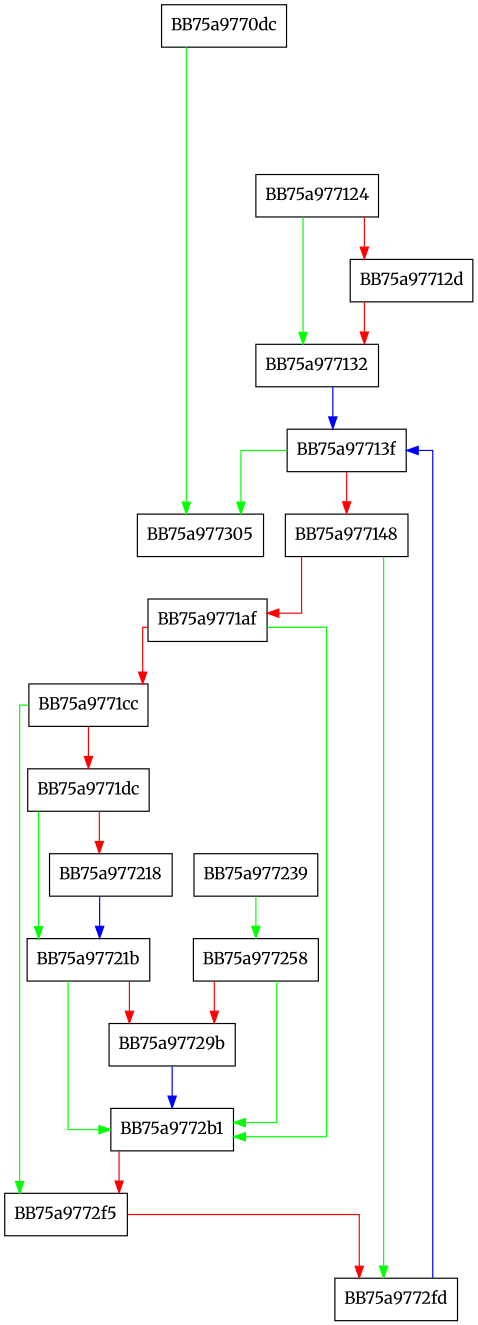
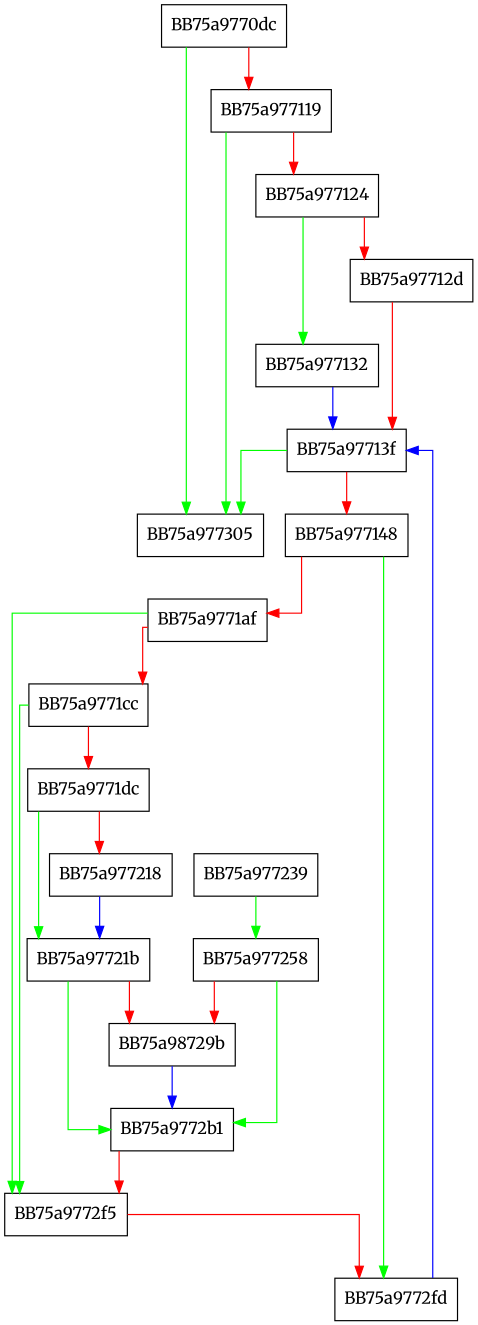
  digraph {
    fontname=Merriweather
    splines=ortho
    node [fontname=Merriweather shape=box]
    edge [color=red fontname=Merriweather]
    BB75a9770dc
    BB75a977305
+   BB75a977119
    BB75a977124
    BB75a977132
    BB75a97712d
    BB75a97713f
    BB75a977148
    BB75a9772fd
    BB75a9771af
    BB75a9772f5
    BB75a9771cc
    BB75a9771dc
    BB75a97721b
    BB75a977218
    BB75a9772b1
-   BB75a97729b
+   BB75a97729b [label=BB75a98729b]
    BB75a977239
    BB75a977258
    BB75a9770dc -> BB75a977305 [color=green]
+   BB75a9770dc -> BB75a977119
+   BB75a977119 -> BB75a977305 [color=green]
+   BB75a977119 -> BB75a977124
    BB75a977124 -> BB75a977132 [color=green]
    BB75a977124 -> BB75a97712d
    BB75a977132 -> BB75a97713f [color=blue]
-   BB75a97712d -> BB75a977132
+   BB75a97712d -> BB75a97713f
    BB75a97713f -> BB75a977305 [color=green]
    BB75a97713f -> BB75a977148
    BB75a977148 -> BB75a9772fd [color=green]
    BB75a977148 -> BB75a9771af
    BB75a9772fd -> BB75a97713f [color=blue]
-   BB75a9771af -> BB75a9772b1 [color=green]
+   BB75a9771af -> BB75a9772f5 [color=green]
    BB75a9771af -> BB75a9771cc
    BB75a9772f5 -> BB75a9772fd
    BB75a9771cc -> BB75a9772f5 [color=green]
    BB75a9771cc -> BB75a9771dc
    BB75a9771dc -> BB75a97721b [color=green]
    BB75a9771dc -> BB75a977218
    BB75a97721b -> BB75a9772b1 [color=green]
    BB75a97721b -> BB75a97729b
    BB75a977218 -> BB75a97721b [color=blue]
    BB75a9772b1 -> BB75a9772f5
    BB75a97729b -> BB75a9772b1 [color=blue]
    BB75a977239 -> BB75a977258 [color=green]
    BB75a977258 -> BB75a9772b1 [color=green]
    BB75a977258 -> BB75a97729b
  }
